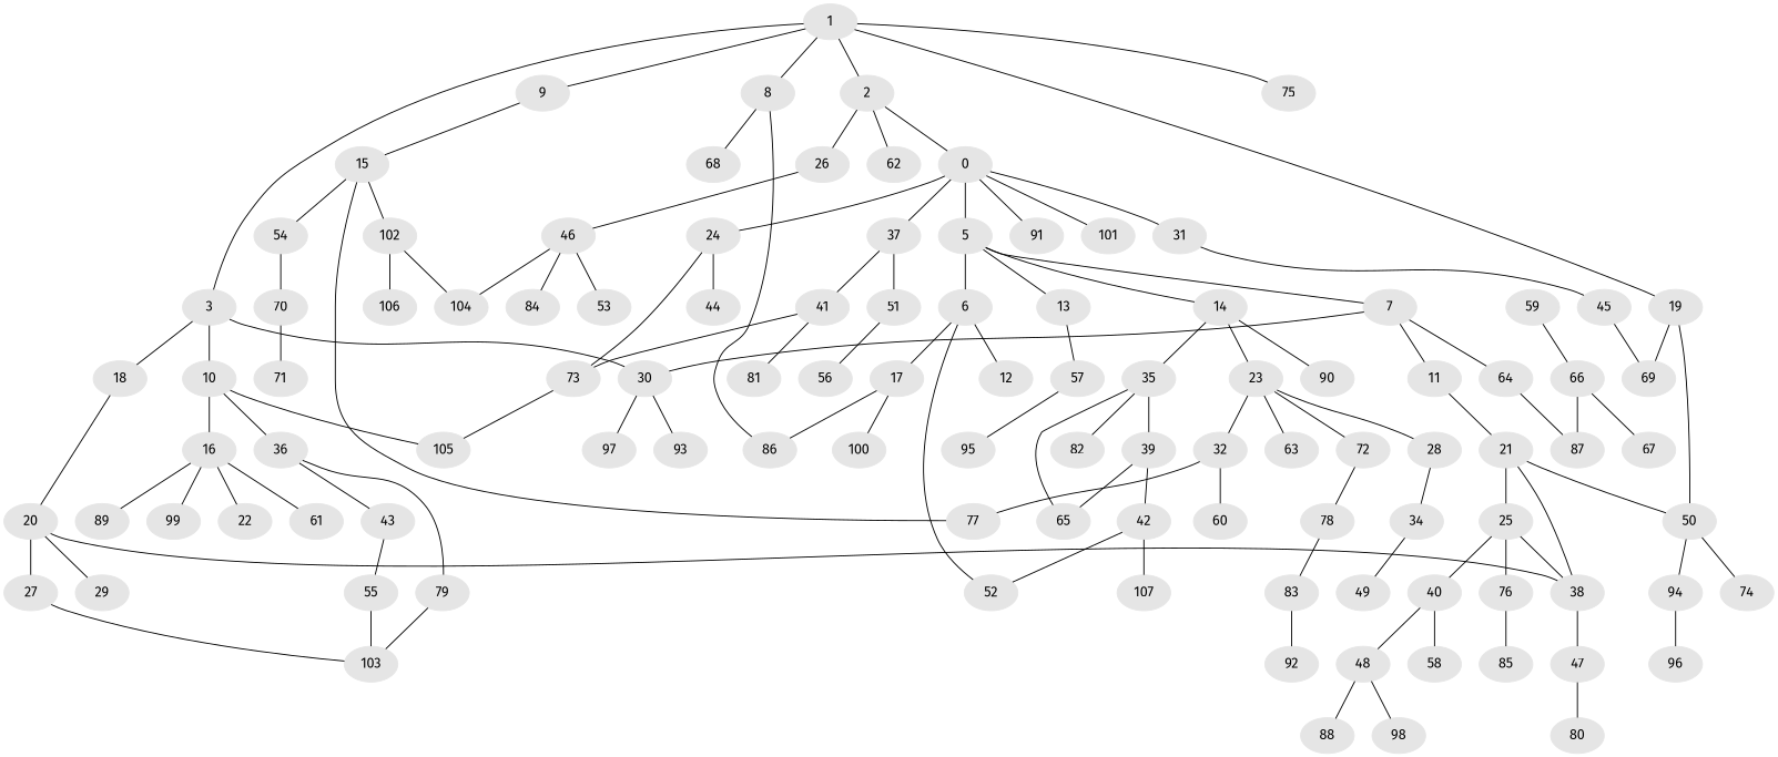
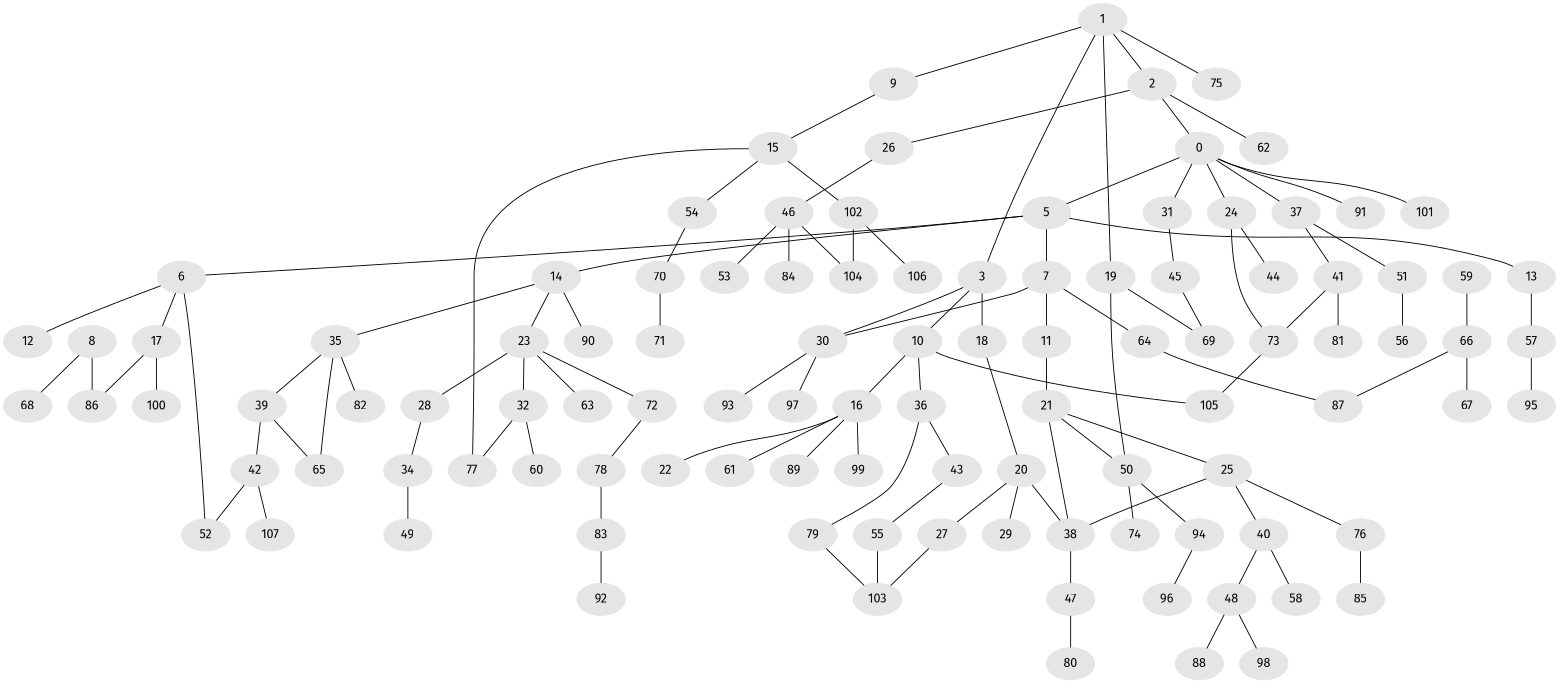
  graph {
    fontname="Fira Sans"
    node [color=gray90 fontname="Fira Sans" style=filled]
    edge [fontname="Fira Sans"]
    1
    2
    3
    8
    9
    19
    75
    n8 [label=0]
    26
    62
    10
    18
    30
    68
    86
    15
    50
    69
    5
    24
    31
    37
    91
    101
    46
    16
    36
    105
    20
    93
    97
    6
    7
    13
    14
    44
    73
    45
    41
    51
    12
    17
    52
    11
    64
    57
    23
    35
    90
    100
    21
    87
    54
    77
    102
    22
    61
    89
    99
    43
    79
    38
    25
    95
    28
    32
    63
    72
    39
    65
    82
    70
    104
    106
    27
    29
    74
    94
    103
    47
    40
    76
    34
    60
    78
    48
    58
    85
    53
    84
    49
    59
    66
    42
    55
    81
    56
    80
    107
    88
    98
    96
    71
    67
    83
    92
    1 -- 2
    1 -- 3
-   1 -- 8
    1 -- 9
    1 -- 19
    1 -- 75
    2 -- n8
    2 -- 26
    2 -- 62
    3 -- 10
    3 -- 18
    3 -- 30
    8 -- 68
    8 -- 86
    9 -- 15
    19 -- 50
    19 -- 69
    n8 -- 5
    n8 -- 24
    n8 -- 31
    n8 -- 37
    n8 -- 91
    n8 -- 101
    26 -- 46
    10 -- 16
    10 -- 36
    10 -- 105
    18 -- 20
    30 -- 93
    30 -- 97
    15 -- 54
    15 -- 77
    15 -- 102
    50 -- 74
    50 -- 94
    5 -- 6
    5 -- 7
    5 -- 13
    5 -- 14
    24 -- 44
    24 -- 73
    31 -- 45
    37 -- 41
    37 -- 51
    46 -- 104
    46 -- 53
    46 -- 84
    16 -- 22
    16 -- 61
    16 -- 89
    16 -- 99
    36 -- 43
    36 -- 79
    20 -- 38
    20 -- 27
    20 -- 29
    6 -- 12
    6 -- 17
    6 -- 52
    7 -- 30
    7 -- 11
    7 -- 64
    13 -- 57
    14 -- 23
    14 -- 35
    14 -- 90
    73 -- 105
    45 -- 69
    41 -- 73
    41 -- 81
    51 -- 56
    17 -- 86
    17 -- 100
    11 -- 21
    64 -- 87
    57 -- 95
    23 -- 28
    23 -- 32
    23 -- 63
    23 -- 72
    35 -- 39
    35 -- 65
    35 -- 82
    21 -- 50
    21 -- 38
    21 -- 25
    54 -- 70
    102 -- 104
    102 -- 106
    43 -- 55
    79 -- 103
    38 -- 47
    25 -- 38
    25 -- 40
    25 -- 76
    28 -- 34
    32 -- 77
    32 -- 60
    72 -- 78
    39 -- 65
    39 -- 42
    70 -- 71
    27 -- 103
    94 -- 96
    47 -- 80
    40 -- 48
    40 -- 58
    76 -- 85
    34 -- 49
    78 -- 83
    48 -- 88
    48 -- 98
    59 -- 66
    66 -- 87
    66 -- 67
    42 -- 52
    42 -- 107
    55 -- 103
    83 -- 92
  }
